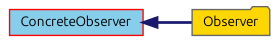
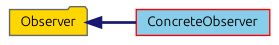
  digraph {
    rankdir=LR
    fontname=Ubuntu
    node [fontname=Ubuntu fontsize=10 style=filled]
    n1 [color=gray40 fillcolor=gold height=0.2 label=Observer shape=folder width=0.4]
    n2 [color=red fillcolor=skyblue height=0.2 label=ConcreteObserver shape=box width=0.4]
-   n2 -> n1 [color=midnightblue dir=back fontname=Ubuntu fontsize=10 labelfontname=Helvetica labelfontsize=10 style=bold]
+   n1 -> n2 [color=midnightblue dir=back fontname=Ubuntu fontsize=10 labelfontname=Helvetica labelfontsize=10 style=bold]
  }
